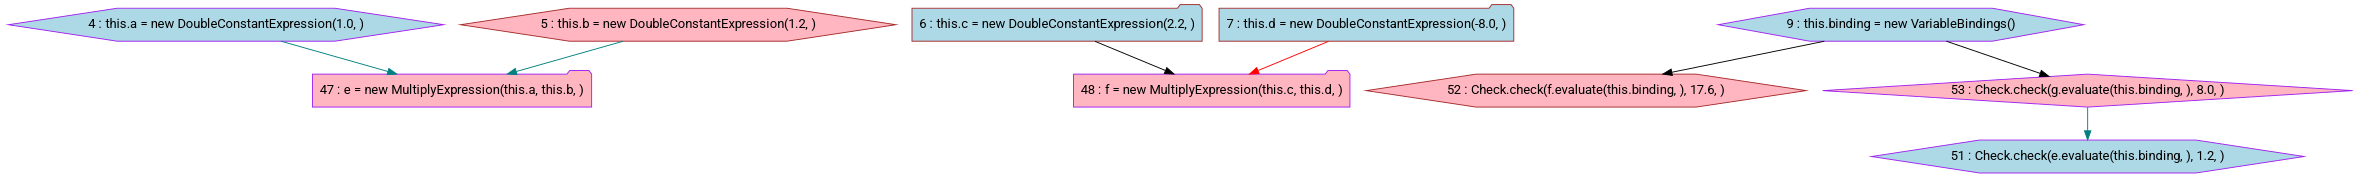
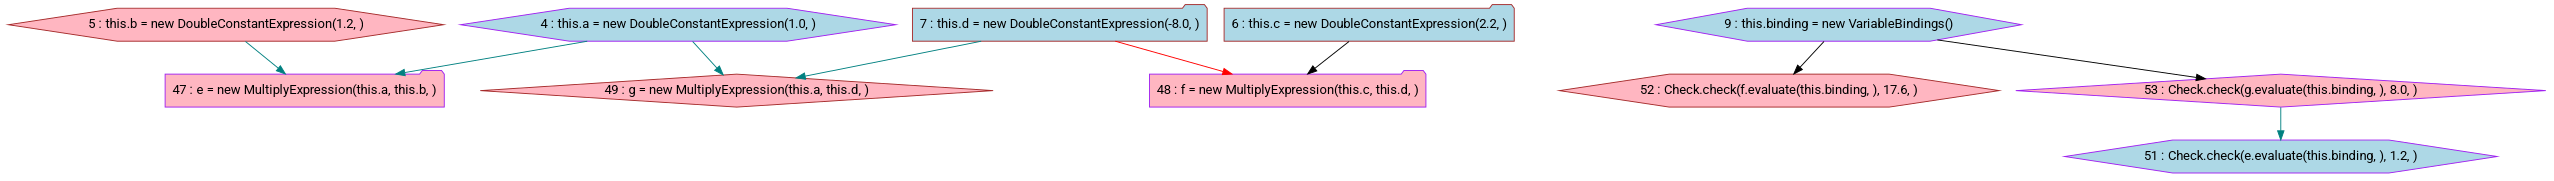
  digraph {
    fontname=Roboto
    node [color=purple fillcolor=lightpink fontname=Roboto shape=hexagon style=filled]
    edge [color=teal fontname=Roboto]
    "4 : this.a = new DoubleConstantExpression(1.0, )" [fillcolor=lightblue]
+   "49 : g = new MultiplyExpression(this.a, this.d, )" [color=brown shape=diamond]
    "47 : e = new MultiplyExpression(this.a, this.b, )" [shape=folder]
    "5 : this.b = new DoubleConstantExpression(1.2, )" [color=brown]
    "6 : this.c = new DoubleConstantExpression(2.2, )" [color=brown fillcolor=lightblue shape=folder]
    "48 : f = new MultiplyExpression(this.c, this.d, )" [shape=folder]
    "7 : this.d = new DoubleConstantExpression(-8.0, )" [color=brown fillcolor=lightblue shape=folder]
    "9 : this.binding = new VariableBindings()" [fillcolor=lightblue]
    "52 : Check.check(f.evaluate(this.binding, ), 17.6, )" [color=brown]
    "53 : Check.check(g.evaluate(this.binding, ), 8.0, )" [shape=diamond]
    "51 : Check.check(e.evaluate(this.binding, ), 1.2, )" [fillcolor=lightblue]
+   "4 : this.a = new DoubleConstantExpression(1.0, )" -> "49 : g = new MultiplyExpression(this.a, this.d, )"
    "4 : this.a = new DoubleConstantExpression(1.0, )" -> "47 : e = new MultiplyExpression(this.a, this.b, )"
    "5 : this.b = new DoubleConstantExpression(1.2, )" -> "47 : e = new MultiplyExpression(this.a, this.b, )"
    "6 : this.c = new DoubleConstantExpression(2.2, )" -> "48 : f = new MultiplyExpression(this.c, this.d, )" [color=black]
+   "7 : this.d = new DoubleConstantExpression(-8.0, )" -> "49 : g = new MultiplyExpression(this.a, this.d, )"
    "7 : this.d = new DoubleConstantExpression(-8.0, )" -> "48 : f = new MultiplyExpression(this.c, this.d, )" [color=red]
    "9 : this.binding = new VariableBindings()" -> "52 : Check.check(f.evaluate(this.binding, ), 17.6, )" [color=black]
    "9 : this.binding = new VariableBindings()" -> "53 : Check.check(g.evaluate(this.binding, ), 8.0, )" [color=black]
    "53 : Check.check(g.evaluate(this.binding, ), 8.0, )" -> "51 : Check.check(e.evaluate(this.binding, ), 1.2, )"
  }
